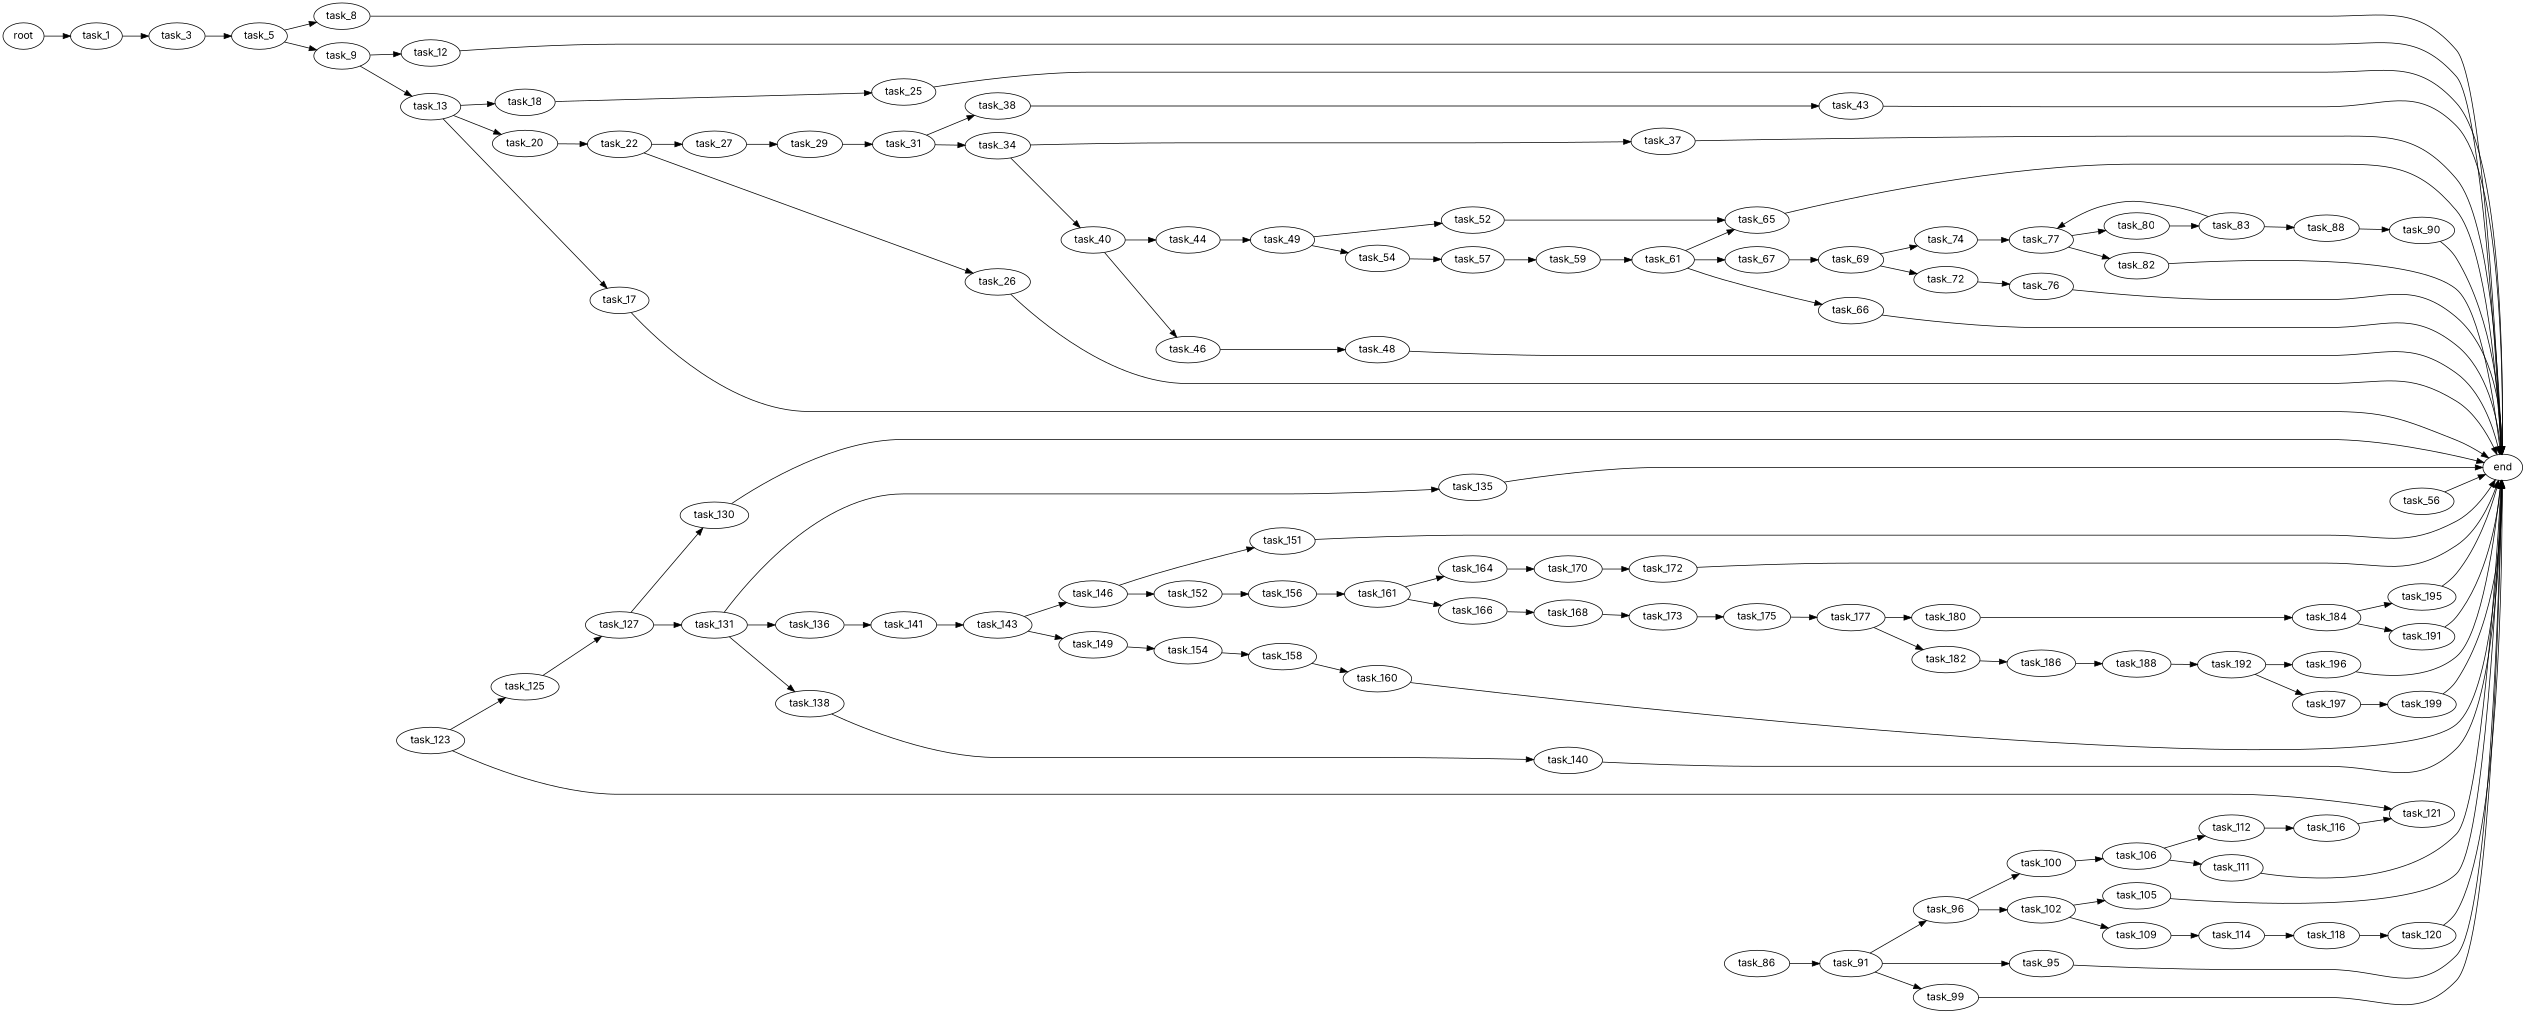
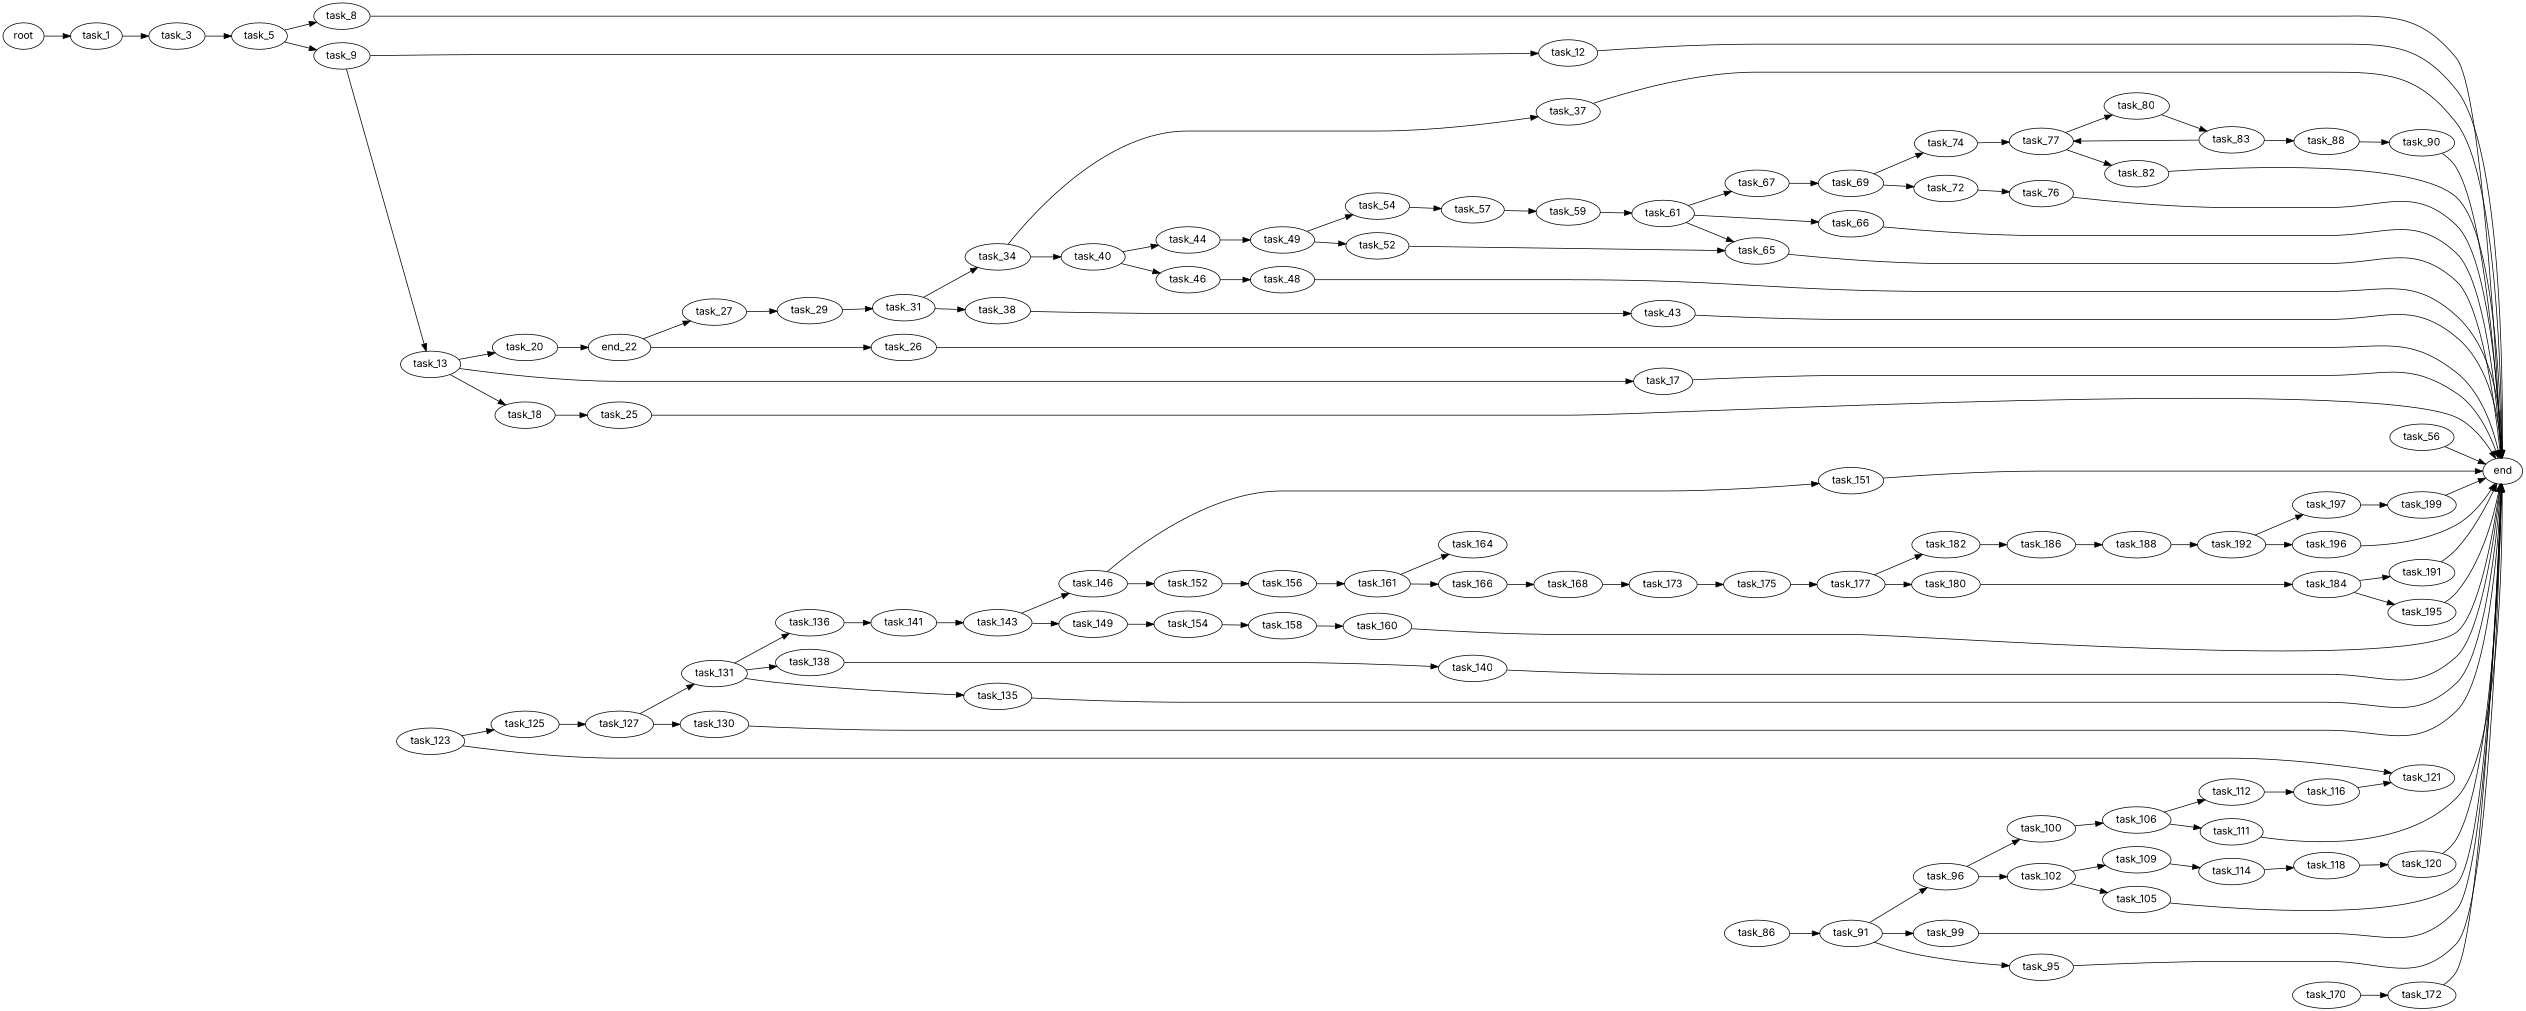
  digraph {
    fontname=Inter
    rankdir=LR
    node [fontname=Inter]
    edge [fontname=Inter]
    root
    task_1
    task_3
    task_5
    task_8
    task_9
    end
    task_12
    task_13
    task_17
    task_18
    task_20
    task_25
-   task_22
+   task_22 [label=end_22]
    task_26
    task_27
    task_29
    task_31
    task_34
    task_38
    task_37
    task_40
    task_43
    task_44
    task_46
    task_49
    task_48
    task_52
    task_54
    task_65
    task_57
    task_56
    task_59
    task_61
    task_66
    task_67
    task_69
    task_72
    task_74
    task_76
    task_77
    task_80
    task_82
    task_83
    task_88
    task_86
    task_91
    task_90
    task_95
    task_96
    task_99
    task_100
    task_102
    task_106
    task_105
    task_109
    task_111
    task_112
    task_114
    task_116
    task_118
    task_121
    task_120
    task_123
    task_125
    task_127
    task_130
    task_131
    task_135
    task_136
    task_138
    task_141
    task_140
    task_143
    task_146
    task_149
    task_151
    task_152
    task_154
    task_156
    task_158
    task_161
    task_160
    task_164
    task_166
    task_170
    task_168
    task_172
    task_173
    task_175
    task_177
    task_180
    task_182
    task_184
    task_186
    task_191
    task_195
    task_188
    task_192
    task_196
    task_197
    task_199
    root -> task_1
    task_1 -> task_3
    task_3 -> task_5
    task_5 -> task_8
    task_5 -> task_9
    task_8 -> end
    task_9 -> task_12
    task_9 -> task_13
    task_12 -> end
    task_13 -> task_17
    task_13 -> task_18
    task_13 -> task_20
    task_17 -> end
    task_18 -> task_25
    task_20 -> task_22
    task_25 -> end
    task_22 -> task_26
    task_22 -> task_27
    task_26 -> end
    task_27 -> task_29
    task_29 -> task_31
    task_31 -> task_34
    task_31 -> task_38
    task_34 -> task_37
    task_34 -> task_40
    task_38 -> task_43
    task_37 -> end
    task_40 -> task_44
    task_40 -> task_46
    task_43 -> end
    task_44 -> task_49
    task_46 -> task_48
    task_49 -> task_52
    task_49 -> task_54
    task_48 -> end
    task_52 -> task_65
    task_54 -> task_57
    task_65 -> end
    task_57 -> task_59
    task_56 -> end
    task_59 -> task_61
    task_61 -> task_65
    task_61 -> task_66
    task_61 -> task_67
    task_66 -> end
    task_67 -> task_69
    task_69 -> task_72
    task_69 -> task_74
    task_72 -> task_76
    task_74 -> task_77
    task_76 -> end
    task_77 -> task_80
    task_77 -> task_82
    task_80 -> task_83
    task_82 -> end
    task_83 -> task_77
    task_83 -> task_88
    task_88 -> task_90
    task_86 -> task_91
    task_91 -> task_95
    task_91 -> task_96
    task_91 -> task_99
    task_90 -> end
    task_95 -> end
    task_96 -> task_100
    task_96 -> task_102
    task_99 -> end
    task_100 -> task_106
    task_102 -> task_105
    task_102 -> task_109
    task_106 -> task_111
    task_106 -> task_112
    task_105 -> end
    task_109 -> task_114
    task_111 -> end
    task_112 -> task_116
    task_114 -> task_118
    task_116 -> task_121
    task_118 -> task_120
    task_120 -> end
    task_123 -> task_121
    task_123 -> task_125
    task_125 -> task_127
    task_127 -> task_130
    task_127 -> task_131
    task_130 -> end
    task_131 -> task_135
    task_131 -> task_136
    task_131 -> task_138
    task_135 -> end
    task_136 -> task_141
    task_138 -> task_140
    task_141 -> task_143
    task_140 -> end
    task_143 -> task_146
    task_143 -> task_149
    task_146 -> task_151
    task_146 -> task_152
    task_149 -> task_154
    task_151 -> end
    task_152 -> task_156
    task_154 -> task_158
    task_156 -> task_161
    task_158 -> task_160
    task_161 -> task_164
    task_161 -> task_166
    task_160 -> end
-   task_164 -> task_170
    task_166 -> task_168
    task_170 -> task_172
    task_168 -> task_173
    task_172 -> end
    task_173 -> task_175
    task_175 -> task_177
    task_177 -> task_180
    task_177 -> task_182
    task_180 -> task_184
    task_182 -> task_186
    task_184 -> task_191
    task_184 -> task_195
    task_186 -> task_188
    task_191 -> end
    task_195 -> end
    task_188 -> task_192
    task_192 -> task_196
    task_192 -> task_197
    task_196 -> end
    task_197 -> task_199
    task_199 -> end
  }
